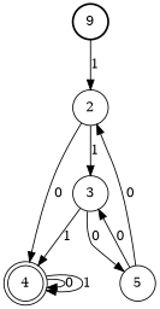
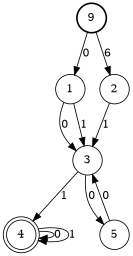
  digraph {
    node [shape=circle]
    n1 [label=9 style=bold]
+   1
    2
    3
    4 [peripheries=2]
    5
-   n1 -> 2 [label=1]
+   n1 -> 1 [label=0]
+   n1 -> 2 [label=6]
+   1 -> 3 [label=0]
+   1 -> 3 [label=1]
    2 -> 3 [label=1]
-   2 -> 4 [label=0]
    3 -> 4 [label=1]
    3 -> 5 [label=0]
    4 -> 4 [label=0]
    4 -> 4 [label=1]
-   5 -> 2 [label=0]
    5 -> 3 [label=0]
  }
